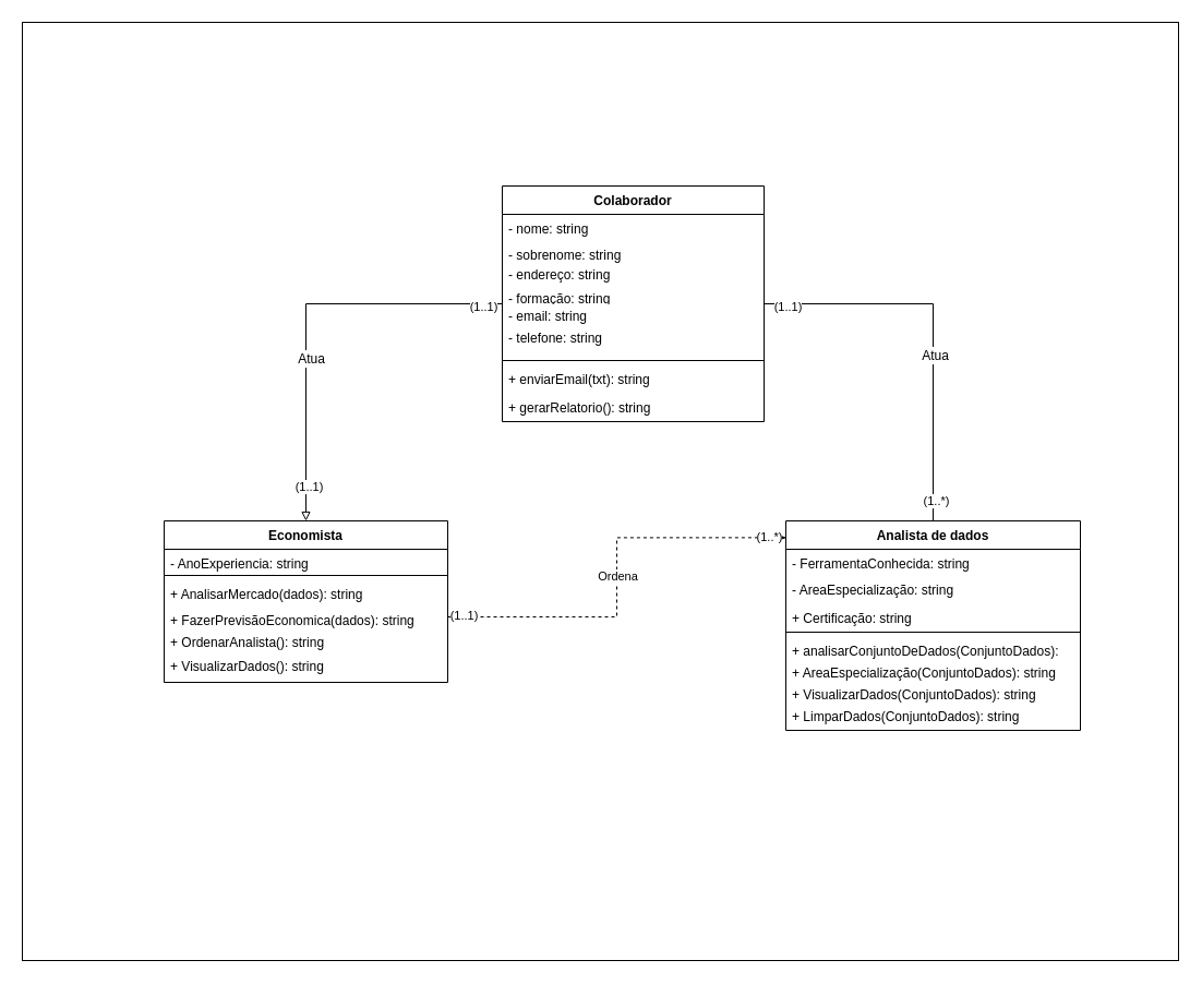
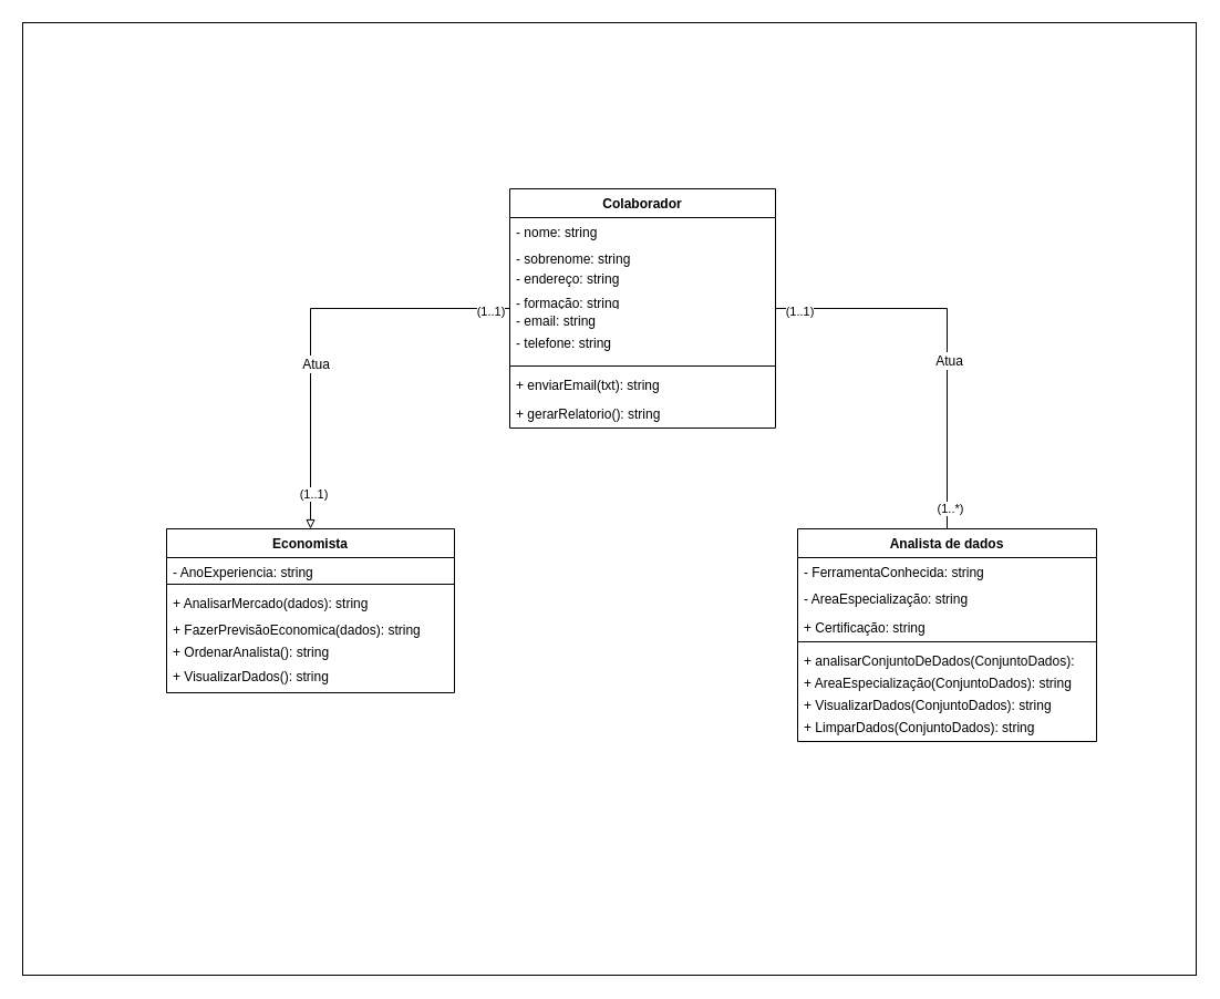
  <mxCell id="0" />
  <mxCell id="1" parent="0" />
  <mxCell id="2" value="" style="whiteSpace=wrap;html=1;aspect=fixed;container=1;" parent="1" vertex="1"><mxGeometry x="20" y="20" width="1060" height="860" as="geometry" /></mxCell>
  <mxCell id="3" value="" style="edgeStyle=orthogonalEdgeStyle;rounded=0;orthogonalLoop=1;jettySize=auto;html=1;endArrow=block;endFill=0;" parent="1" source="13" target="23" edge="1"><mxGeometry relative="1" as="geometry" /></mxCell>
  <mxCell id="4" value="é" style="edgeLabel;html=1;align=center;verticalAlign=middle;resizable=0;points=[];" parent="3" vertex="1" connectable="0"><mxGeometry x="0.204" y="-2" relative="1" as="geometry"><mxPoint as="offset" /></mxGeometry></mxCell>
  <mxCell id="5" value="(1..1)" style="edgeLabel;html=1;align=center;verticalAlign=middle;resizable=0;points=[];" parent="3" vertex="1" connectable="0"><mxGeometry x="-0.904" y="2" relative="1" as="geometry"><mxPoint as="offset" /></mxGeometry></mxCell>
  <mxCell id="6" value="(1..1)" style="edgeLabel;html=1;align=center;verticalAlign=middle;resizable=0;points=[];" parent="3" vertex="1" connectable="0"><mxGeometry x="0.831" y="2" relative="1" as="geometry"><mxPoint as="offset" /></mxGeometry></mxCell>
  <mxCell id="7" value="Atua" style="edgeLabel;html=1;align=center;verticalAlign=middle;resizable=0;points=[];strokeColor=default;fontFamily=Helvetica;fontSize=12;fontColor=default;fillColor=default;" parent="3" vertex="1" connectable="0"><mxGeometry x="0.216" y="4" relative="1" as="geometry"><mxPoint as="offset" /></mxGeometry></mxCell>
  <mxCell id="8" value="" style="edgeStyle=orthogonalEdgeStyle;rounded=0;orthogonalLoop=1;jettySize=auto;html=1;endArrow=none;endFill=0;" parent="1" source="13" target="30" edge="1"><mxGeometry relative="1" as="geometry" /></mxCell>
  <mxCell id="9" value="é" style="edgeLabel;html=1;align=center;verticalAlign=middle;resizable=0;points=[];" parent="8" vertex="1" connectable="0"><mxGeometry x="0.132" y="-3" relative="1" as="geometry"><mxPoint as="offset" /></mxGeometry></mxCell>
  <mxCell id="10" value="(1..1)" style="edgeLabel;html=1;align=center;verticalAlign=middle;resizable=0;points=[];" parent="8" vertex="1" connectable="0"><mxGeometry x="-0.882" y="-2" relative="1" as="geometry"><mxPoint as="offset" /></mxGeometry></mxCell>
  <mxCell id="11" value="(1..*)" style="edgeLabel;html=1;align=center;verticalAlign=middle;resizable=0;points=[];" parent="8" vertex="1" connectable="0"><mxGeometry x="0.89" y="2" relative="1" as="geometry"><mxPoint as="offset" /></mxGeometry></mxCell>
  <mxCell id="12" value="Atua" style="edgeLabel;html=1;align=center;verticalAlign=middle;resizable=0;points=[];strokeColor=default;fontFamily=Helvetica;fontSize=12;fontColor=default;fillColor=default;" parent="8" vertex="1" connectable="0"><mxGeometry x="0.142" y="1" relative="1" as="geometry"><mxPoint as="offset" /></mxGeometry></mxCell>
  <mxCell id="13" value="Colaborador" style="swimlane;fontStyle=1;align=center;verticalAlign=top;childLayout=stackLayout;horizontal=1;startSize=26;horizontalStack=0;resizeParent=1;resizeParentMax=0;resizeLast=0;collapsible=1;marginBottom=0;whiteSpace=wrap;html=1;" parent="1" vertex="1"><mxGeometry x="460" y="170" width="240" height="216" as="geometry" /></mxCell>
  <mxCell id="14" value="- nome: string" style="text;strokeColor=none;fillColor=none;align=left;verticalAlign=top;spacingLeft=4;spacingRight=4;overflow=hidden;rotatable=0;points=[[0,0.5],[1,0.5]];portConstraint=eastwest;whiteSpace=wrap;html=1;" parent="13" vertex="1"><mxGeometry y="26" width="240" height="24" as="geometry" /></mxCell>
  <mxCell id="15" value="- sobrenome: string" style="text;strokeColor=none;fillColor=none;align=left;verticalAlign=top;spacingLeft=4;spacingRight=4;overflow=hidden;rotatable=0;points=[[0,0.5],[1,0.5]];portConstraint=eastwest;whiteSpace=wrap;html=1;" parent="13" vertex="1"><mxGeometry y="50" width="240" height="18" as="geometry" /></mxCell>
  <mxCell id="16" value="- endereço: string" style="text;strokeColor=none;fillColor=none;align=left;verticalAlign=top;spacingLeft=4;spacingRight=4;overflow=hidden;rotatable=0;points=[[0,0.5],[1,0.5]];portConstraint=eastwest;whiteSpace=wrap;html=1;" parent="13" vertex="1"><mxGeometry y="68" width="240" height="22" as="geometry" /></mxCell>
  <mxCell id="17" value="- formação: string" style="text;strokeColor=none;fillColor=none;align=left;verticalAlign=top;spacingLeft=4;spacingRight=4;overflow=hidden;rotatable=0;points=[[0,0.5],[1,0.5]];portConstraint=eastwest;whiteSpace=wrap;html=1;" parent="13" vertex="1"><mxGeometry y="90" width="240" height="16" as="geometry" /></mxCell>
  <mxCell id="18" value="- email: string" style="text;strokeColor=none;fillColor=none;align=left;verticalAlign=top;spacingLeft=4;spacingRight=4;overflow=hidden;rotatable=0;points=[[0,0.5],[1,0.5]];portConstraint=eastwest;whiteSpace=wrap;html=1;" parent="13" vertex="1"><mxGeometry y="106" width="240" height="20" as="geometry" /></mxCell>
  <mxCell id="19" value="- telefone: string" style="text;strokeColor=none;fillColor=none;align=left;verticalAlign=top;spacingLeft=4;spacingRight=4;overflow=hidden;rotatable=0;points=[[0,0.5],[1,0.5]];portConstraint=eastwest;whiteSpace=wrap;html=1;" parent="13" vertex="1"><mxGeometry y="126" width="240" height="30" as="geometry" /></mxCell>
  <mxCell id="20" value="" style="line;strokeWidth=1;fillColor=none;align=left;verticalAlign=middle;spacingTop=-1;spacingLeft=3;spacingRight=3;rotatable=0;labelPosition=right;points=[];portConstraint=eastwest;strokeColor=inherit;" parent="13" vertex="1"><mxGeometry y="156" width="240" height="8" as="geometry" /></mxCell>
  <mxCell id="21" value="+ enviarEmail(txt): string" style="text;strokeColor=none;fillColor=none;align=left;verticalAlign=top;spacingLeft=4;spacingRight=4;overflow=hidden;rotatable=0;points=[[0,0.5],[1,0.5]];portConstraint=eastwest;whiteSpace=wrap;html=1;" parent="13" vertex="1"><mxGeometry y="164" width="240" height="26" as="geometry" /></mxCell>
  <mxCell id="22" value="+ gerarRelatorio(): string" style="text;strokeColor=none;fillColor=none;align=left;verticalAlign=top;spacingLeft=4;spacingRight=4;overflow=hidden;rotatable=0;points=[[0,0.5],[1,0.5]];portConstraint=eastwest;whiteSpace=wrap;html=1;" parent="13" vertex="1"><mxGeometry y="190" width="240" height="26" as="geometry" /></mxCell>
  <mxCell id="23" value="Economista" style="swimlane;fontStyle=1;align=center;verticalAlign=top;childLayout=stackLayout;horizontal=1;startSize=26;horizontalStack=0;resizeParent=1;resizeParentMax=0;resizeLast=0;collapsible=1;marginBottom=0;whiteSpace=wrap;html=1;" parent="1" vertex="1"><mxGeometry x="150" y="477" width="260" height="148" as="geometry" /></mxCell>
  <mxCell id="24" value="- AnoExperiencia: string" style="text;strokeColor=none;fillColor=none;align=left;verticalAlign=top;spacingLeft=4;spacingRight=4;overflow=hidden;rotatable=0;points=[[0,0.5],[1,0.5]];portConstraint=eastwest;whiteSpace=wrap;html=1;" parent="23" vertex="1"><mxGeometry y="26" width="260" height="20" as="geometry" /></mxCell>
  <mxCell id="25" value="" style="line;strokeWidth=1;fillColor=none;align=left;verticalAlign=middle;spacingTop=-1;spacingLeft=3;spacingRight=3;rotatable=0;labelPosition=right;points=[];portConstraint=eastwest;strokeColor=inherit;" parent="23" vertex="1"><mxGeometry y="46" width="260" height="8" as="geometry" /></mxCell>
  <mxCell id="26" value="+ AnalisarMercado(dados): string" style="text;strokeColor=none;fillColor=none;align=left;verticalAlign=top;spacingLeft=4;spacingRight=4;overflow=hidden;rotatable=0;points=[[0,0.5],[1,0.5]];portConstraint=eastwest;whiteSpace=wrap;html=1;" parent="23" vertex="1"><mxGeometry y="54" width="260" height="24" as="geometry" /></mxCell>
  <mxCell id="27" value="+ FazerPrevisãoEconomica(dados): string" style="text;strokeColor=none;fillColor=none;align=left;verticalAlign=top;spacingLeft=4;spacingRight=4;overflow=hidden;rotatable=0;points=[[0,0.5],[1,0.5]];portConstraint=eastwest;whiteSpace=wrap;html=1;" parent="23" vertex="1"><mxGeometry y="78" width="260" height="20" as="geometry" /></mxCell>
  <mxCell id="28" value="+ OrdenarAnalista(): string" style="text;strokeColor=none;fillColor=none;align=left;verticalAlign=top;spacingLeft=4;spacingRight=4;overflow=hidden;rotatable=0;points=[[0,0.5],[1,0.5]];portConstraint=eastwest;whiteSpace=wrap;html=1;" parent="23" vertex="1"><mxGeometry y="98" width="260" height="22" as="geometry" /></mxCell>
  <mxCell id="29" value="+ VisualizarDados(): string" style="text;strokeColor=none;fillColor=none;align=left;verticalAlign=top;spacingLeft=4;spacingRight=4;overflow=hidden;rotatable=0;points=[[0,0.5],[1,0.5]];portConstraint=eastwest;whiteSpace=wrap;html=1;" parent="23" vertex="1"><mxGeometry y="120" width="260" height="28" as="geometry" /></mxCell>
  <mxCell id="30" value="Analista de dados" style="swimlane;fontStyle=1;align=center;verticalAlign=top;childLayout=stackLayout;horizontal=1;startSize=26;horizontalStack=0;resizeParent=1;resizeParentMax=0;resizeLast=0;collapsible=1;marginBottom=0;whiteSpace=wrap;html=1;" parent="1" vertex="1"><mxGeometry x="720" y="477" width="270" height="192" as="geometry" /></mxCell>
  <mxCell id="31" value="- FerramentaConhecida: string" style="text;strokeColor=none;fillColor=none;align=left;verticalAlign=top;spacingLeft=4;spacingRight=4;overflow=hidden;rotatable=0;points=[[0,0.5],[1,0.5]];portConstraint=eastwest;whiteSpace=wrap;html=1;" parent="30" vertex="1"><mxGeometry y="26" width="270" height="24" as="geometry" /></mxCell>
  <mxCell id="32" value="- AreaEspecialização: string" style="text;strokeColor=none;fillColor=none;align=left;verticalAlign=top;spacingLeft=4;spacingRight=4;overflow=hidden;rotatable=0;points=[[0,0.5],[1,0.5]];portConstraint=eastwest;whiteSpace=wrap;html=1;" parent="30" vertex="1"><mxGeometry y="50" width="270" height="26" as="geometry" /></mxCell>
  <mxCell id="33" value="+ Certificação: string" style="text;strokeColor=none;fillColor=none;align=left;verticalAlign=top;spacingLeft=4;spacingRight=4;overflow=hidden;rotatable=0;points=[[0,0.5],[1,0.5]];portConstraint=eastwest;whiteSpace=wrap;html=1;" parent="30" vertex="1"><mxGeometry y="76" width="270" height="22" as="geometry" /></mxCell>
  <mxCell id="34" value="" style="line;strokeWidth=1;fillColor=none;align=left;verticalAlign=middle;spacingTop=-1;spacingLeft=3;spacingRight=3;rotatable=0;labelPosition=right;points=[];portConstraint=eastwest;strokeColor=inherit;" parent="30" vertex="1"><mxGeometry y="98" width="270" height="8" as="geometry" /></mxCell>
  <mxCell id="35" value="+ analisarConjuntoDeDados(ConjuntoDados): string" style="text;strokeColor=none;fillColor=none;align=left;verticalAlign=top;spacingLeft=4;spacingRight=4;overflow=hidden;rotatable=0;points=[[0,0.5],[1,0.5]];portConstraint=eastwest;whiteSpace=wrap;html=1;" parent="30" vertex="1"><mxGeometry y="106" width="270" height="20" as="geometry" /></mxCell>
  <mxCell id="36" value="+ AreaEspecialização(ConjuntoDados): string" style="text;strokeColor=none;fillColor=none;align=left;verticalAlign=top;spacingLeft=4;spacingRight=4;overflow=hidden;rotatable=0;points=[[0,0.5],[1,0.5]];portConstraint=eastwest;whiteSpace=wrap;html=1;" parent="30" vertex="1"><mxGeometry y="126" width="270" height="20" as="geometry" /></mxCell>
  <mxCell id="37" value="+ VisualizarDados(ConjuntoDados): string" style="text;strokeColor=none;fillColor=none;align=left;verticalAlign=top;spacingLeft=4;spacingRight=4;overflow=hidden;rotatable=0;points=[[0,0.5],[1,0.5]];portConstraint=eastwest;whiteSpace=wrap;html=1;" parent="30" vertex="1"><mxGeometry y="146" width="270" height="20" as="geometry" /></mxCell>
  <mxCell id="38" value="+ LimparDados(ConjuntoDados): string" style="text;strokeColor=none;fillColor=none;align=left;verticalAlign=top;spacingLeft=4;spacingRight=4;overflow=hidden;rotatable=0;points=[[0,0.5],[1,0.5]];portConstraint=eastwest;whiteSpace=wrap;html=1;" parent="30" vertex="1"><mxGeometry y="166" width="270" height="26" as="geometry" /></mxCell>
- <mxCell id="39" value="" style="edgeStyle=orthogonalEdgeStyle;rounded=0;orthogonalLoop=1;jettySize=auto;html=1;entryX=0.002;entryY=0.08;entryDx=0;entryDy=0;entryPerimeter=0;endArrow=classicThin;endFill=1;dashed=1;" parent="1" source="27" target="30" edge="1"><mxGeometry relative="1" as="geometry"><mxPoint as="offset" /></mxGeometry></mxCell>
- <mxCell id="40" value="(1..1)" style="edgeLabel;html=1;align=center;verticalAlign=middle;resizable=0;points=[];" parent="39" vertex="1" connectable="0"><mxGeometry x="-0.925" y="2" relative="1" as="geometry"><mxPoint as="offset" /></mxGeometry></mxCell>
- <mxCell id="41" value="(1..*)" style="edgeLabel;html=1;align=center;verticalAlign=middle;resizable=0;points=[];" parent="39" vertex="1" connectable="0"><mxGeometry x="0.916" y="1" relative="1" as="geometry"><mxPoint as="offset" /></mxGeometry></mxCell>
- <mxCell id="42" value="Ordena" style="edgeLabel;html=1;align=center;verticalAlign=middle;resizable=0;points=[];" parent="39" vertex="1" connectable="0"><mxGeometry x="0.006" relative="1" as="geometry"><mxPoint as="offset" /></mxGeometry></mxCell>
